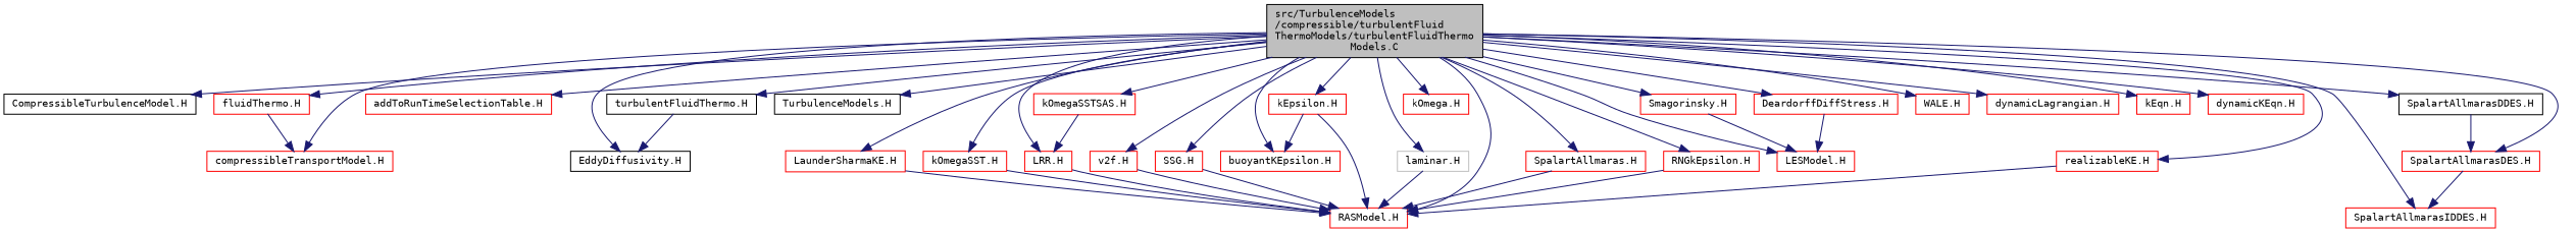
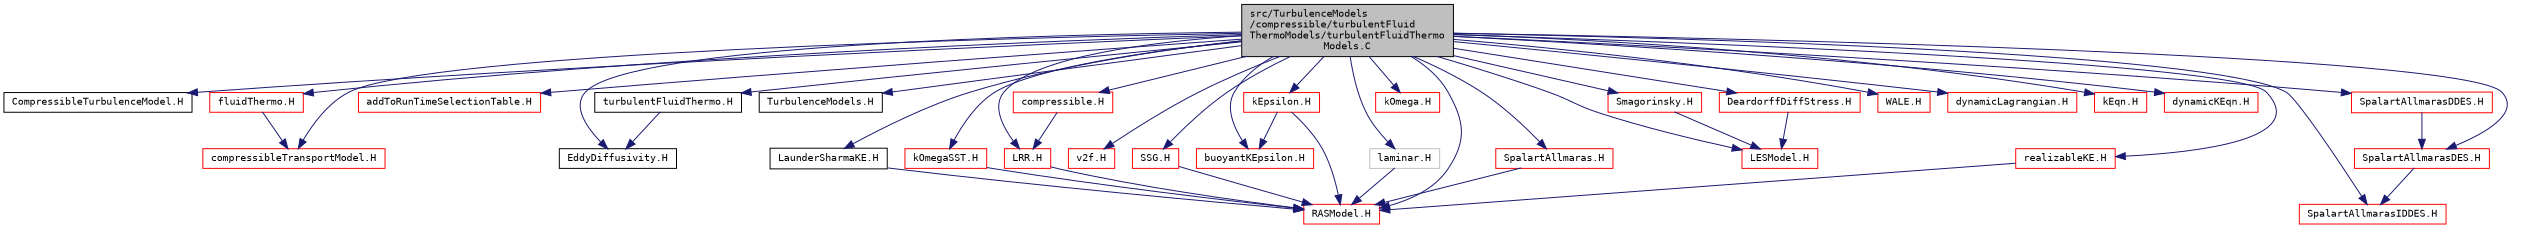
  digraph {
    fontname="DejaVu Sans Mono"
    node [color=red fontname="DejaVu Sans Mono" fontsize=10 shape=record]
    edge [color=midnightblue fontname="DejaVu Sans Mono" fontsize=10 labelfontname=Helvetica labelfontsize=10 style=solid]
    n1 [color=black fillcolor=grey75 fontcolor=black height=0.2 label="src/TurbulenceModels\l/compressible/turbulentFluid\lThermoModels/turbulentFluidThermo\lModels.C" style=filled width=0.4]
    n2 [color=black height=0.2 label="CompressibleTurbulenceModel.H" width=0.4]
    n3 [height=0.2 label="compressibleTransportModel.H" width=0.4]
    n4 [height=0.2 label="fluidThermo.H" width=0.4]
    n5 [height=0.2 label="addToRunTimeSelectionTable.H" width=0.4]
    n6 [color=black height=0.2 label="turbulentFluidThermo.H" width=0.4]
    n7 [color=black height=0.2 label="EddyDiffusivity.H" width=0.4]
    n8 [color=black height=0.2 label="TurbulenceModels.H" width=0.4]
    n9 [color=grey75 height=0.2 label="laminar.H" width=0.4]
    n10 [height=0.2 label="RASModel.H" width=0.4]
    n11 [height=0.2 label="LESModel.H" width=0.4]
    n12 [height=0.2 label="SpalartAllmaras.H" width=0.4]
    n13 [height=0.2 label="kEpsilon.H" width=0.4]
-   n14 [height=0.2 label="RNGkEpsilon.H" width=0.4]
    n15 [height=0.2 label="realizableKE.H" width=0.4]
    n16 [height=0.2 label="buoyantKEpsilon.H" width=0.4]
-   n17 [height=0.2 label="LaunderSharmaKE.H" width=0.4]
+   n17 [color=black height=0.2 label="LaunderSharmaKE.H" width=0.4]
    n18 [height=0.2 label="kOmega.H" width=0.4]
    n19 [height=0.2 label="kOmegaSST.H" width=0.4]
-   n20 [height=0.2 label="kOmegaSSTSAS.H" width=0.4]
+   n20 [height=0.2 label="compressible.H" width=0.4]
    n21 [height=0.2 label="v2f.H" width=0.4]
    n22 [height=0.2 label="LRR.H" width=0.4]
    n23 [height=0.2 label="SSG.H" width=0.4]
    n24 [height=0.2 label="Smagorinsky.H" width=0.4]
    n25 [height=0.2 label="WALE.H" width=0.4]
    n26 [height=0.2 label="dynamicLagrangian.H" width=0.4]
    n27 [height=0.2 label="kEqn.H" width=0.4]
    n28 [height=0.2 label="dynamicKEqn.H" width=0.4]
    n29 [height=0.2 label="SpalartAllmarasDES.H" width=0.4]
-   n30 [color=black height=0.2 label="SpalartAllmarasDDES.H" width=0.4]
+   n30 [height=0.2 label="SpalartAllmarasDDES.H" width=0.4]
    n31 [height=0.2 label="SpalartAllmarasIDDES.H" width=0.4]
    n32 [height=0.2 label="DeardorffDiffStress.H" width=0.4]
    n1 -> n2
    n1 -> n3
    n1 -> n4
    n1 -> n5
    n1 -> n6
    n1 -> n7
    n1 -> n8
    n1 -> n9
    n1 -> n10
    n1 -> n11
    n1 -> n12
    n1 -> n13
-   n1 -> n14
    n1 -> n15
    n1 -> n16
    n1 -> n17
    n1 -> n18
    n1 -> n19
    n1 -> n20
    n1 -> n21
    n1 -> n22
    n1 -> n23
    n1 -> n24
    n1 -> n25
    n1 -> n26
    n1 -> n27
    n1 -> n28
    n1 -> n29
    n1 -> n30
    n1 -> n31
    n1 -> n32
    n4 -> n3
    n6 -> n7
    n9 -> n10
    n12 -> n10
    n13 -> n10
    n13 -> n16
-   n14 -> n10
    n15 -> n10
    n17 -> n10
    n19 -> n10
    n20 -> n22
-   n21 -> n10
    n22 -> n10
    n23 -> n10
    n24 -> n11
    n29 -> n31
    n30 -> n29
    n32 -> n11
  }
